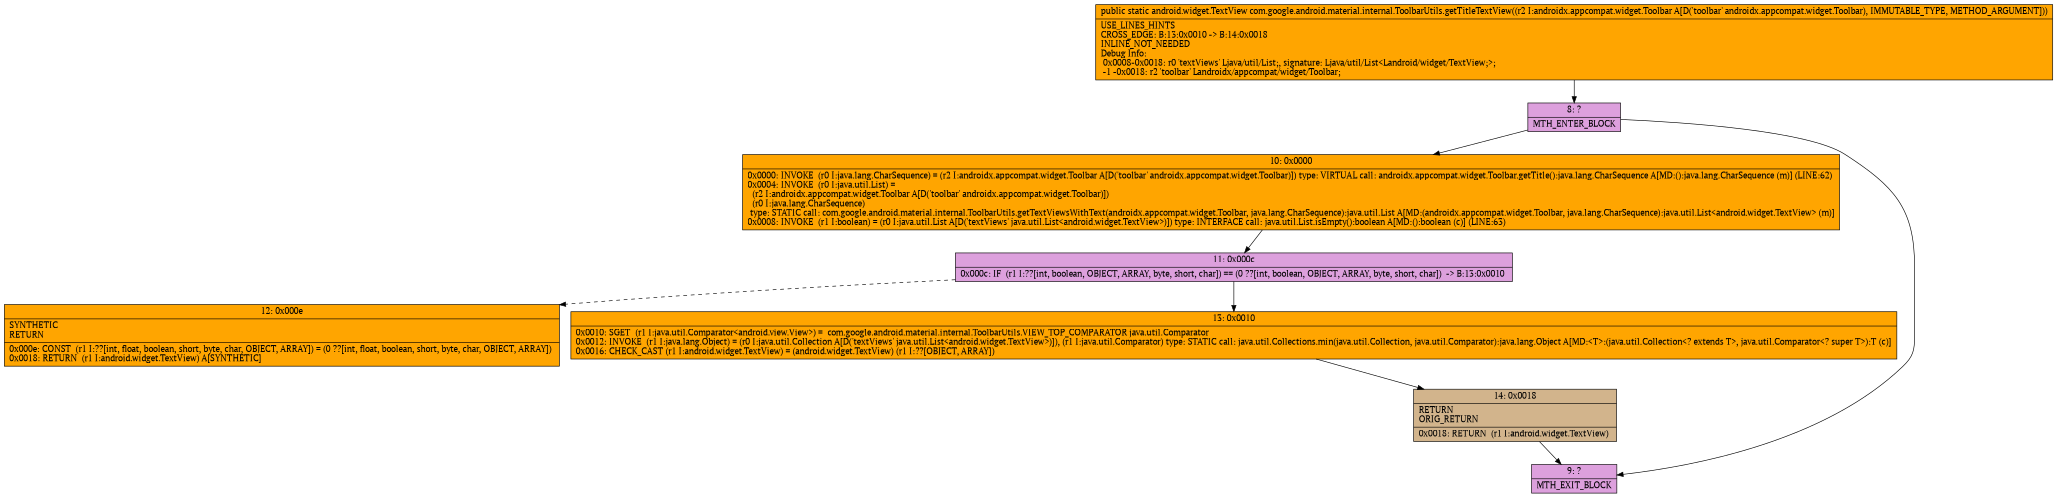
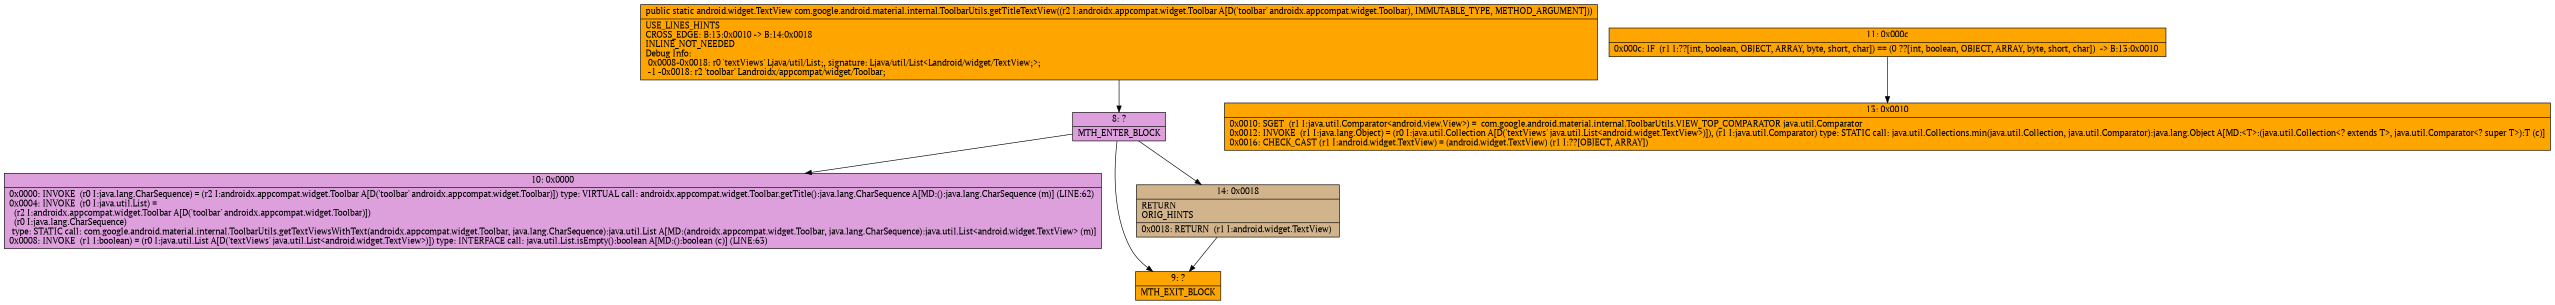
  digraph {
    fontname="PT Serif"
    node [fillcolor=orange fontname="PT Serif" shape=record style=filled]
    edge [fontname="PT Serif"]
    n1 [fillcolor=plum label="{8\:\ ?|MTH_ENTER_BLOCK\l}"]
-   n2 [label="{10\:\ 0x0000|0x0000: INVOKE  (r0 I:java.lang.CharSequence) = (r2 I:androidx.appcompat.widget.Toolbar A[D('toolbar' androidx.appcompat.widget.Toolbar)]) type: VIRTUAL call: androidx.appcompat.widget.Toolbar.getTitle():java.lang.CharSequence A[MD:():java.lang.CharSequence (m)] (LINE:62)\l0x0004: INVOKE  (r0 I:java.util.List) = \l  (r2 I:androidx.appcompat.widget.Toolbar A[D('toolbar' androidx.appcompat.widget.Toolbar)])\l  (r0 I:java.lang.CharSequence)\l type: STATIC call: com.google.android.material.internal.ToolbarUtils.getTextViewsWithText(androidx.appcompat.widget.Toolbar, java.lang.CharSequence):java.util.List A[MD:(androidx.appcompat.widget.Toolbar, java.lang.CharSequence):java.util.List\<android.widget.TextView\> (m)]\l0x0008: INVOKE  (r1 I:boolean) = (r0 I:java.util.List A[D('textViews' java.util.List\<android.widget.TextView\>)]) type: INTERFACE call: java.util.List.isEmpty():boolean A[MD:():boolean (c)] (LINE:63)\l}"]
-   n3 [fillcolor=plum label="{9\:\ ?|MTH_EXIT_BLOCK\l}"]
-   n4 [fillcolor=plum label="{11\:\ 0x000c|0x000c: IF  (r1 I:??[int, boolean, OBJECT, ARRAY, byte, short, char]) == (0 ??[int, boolean, OBJECT, ARRAY, byte, short, char])  \-\> B:13:0x0010 \l}"]
-   n5 [label="{12\:\ 0x000e|SYNTHETIC\lRETURN\l|0x000e: CONST  (r1 I:??[int, float, boolean, short, byte, char, OBJECT, ARRAY]) = (0 ??[int, float, boolean, short, byte, char, OBJECT, ARRAY]) \l0x0018: RETURN  (r1 I:android.widget.TextView) A[SYNTHETIC]\l}"]
+   n2 [fillcolor=plum label="{10\:\ 0x0000|0x0000: INVOKE  (r0 I:java.lang.CharSequence) = (r2 I:androidx.appcompat.widget.Toolbar A[D('toolbar' androidx.appcompat.widget.Toolbar)]) type: VIRTUAL call: androidx.appcompat.widget.Toolbar.getTitle():java.lang.CharSequence A[MD:():java.lang.CharSequence (m)] (LINE:62)\l0x0004: INVOKE  (r0 I:java.util.List) = \l  (r2 I:androidx.appcompat.widget.Toolbar A[D('toolbar' androidx.appcompat.widget.Toolbar)])\l  (r0 I:java.lang.CharSequence)\l type: STATIC call: com.google.android.material.internal.ToolbarUtils.getTextViewsWithText(androidx.appcompat.widget.Toolbar, java.lang.CharSequence):java.util.List A[MD:(androidx.appcompat.widget.Toolbar, java.lang.CharSequence):java.util.List\<android.widget.TextView\> (m)]\l0x0008: INVOKE  (r1 I:boolean) = (r0 I:java.util.List A[D('textViews' java.util.List\<android.widget.TextView\>)]) type: INTERFACE call: java.util.List.isEmpty():boolean A[MD:():boolean (c)] (LINE:63)\l}"]
+   n3 [label="{9\:\ ?|MTH_EXIT_BLOCK\l}"]
+   n4 [label="{11\:\ 0x000c|0x000c: IF  (r1 I:??[int, boolean, OBJECT, ARRAY, byte, short, char]) == (0 ??[int, boolean, OBJECT, ARRAY, byte, short, char])  \-\> B:13:0x0010 \l}"]
    n6 [label="{13\:\ 0x0010|0x0010: SGET  (r1 I:java.util.Comparator\<android.view.View\>) =  com.google.android.material.internal.ToolbarUtils.VIEW_TOP_COMPARATOR java.util.Comparator \l0x0012: INVOKE  (r1 I:java.lang.Object) = (r0 I:java.util.Collection A[D('textViews' java.util.List\<android.widget.TextView\>)]), (r1 I:java.util.Comparator) type: STATIC call: java.util.Collections.min(java.util.Collection, java.util.Comparator):java.lang.Object A[MD:\<T\>:(java.util.Collection\<? extends T\>, java.util.Comparator\<? super T\>):T (c)]\l0x0016: CHECK_CAST (r1 I:android.widget.TextView) = (android.widget.TextView) (r1 I:??[OBJECT, ARRAY]) \l}"]
-   n7 [fillcolor=tan label="{14\:\ 0x0018|RETURN\lORIG_RETURN\l|0x0018: RETURN  (r1 I:android.widget.TextView) \l}"]
+   n7 [fillcolor=tan label="{14\:\ 0x0018|RETURN\lORIG_HINTS\l|0x0018: RETURN  (r1 I:android.widget.TextView) \l}"]
    n8 [label="{public static android.widget.TextView com.google.android.material.internal.ToolbarUtils.getTitleTextView((r2 I:androidx.appcompat.widget.Toolbar A[D('toolbar' androidx.appcompat.widget.Toolbar), IMMUTABLE_TYPE, METHOD_ARGUMENT]))  | USE_LINES_HINTS\lCROSS_EDGE: B:13:0x0010 \-\> B:14:0x0018\lINLINE_NOT_NEEDED\lDebug Info:\l  0x0008\-0x0018: r0 'textViews' Ljava\/util\/List;, signature: Ljava\/util\/List\<Landroid\/widget\/TextView;\>;\l  \-1 \-0x0018: r2 'toolbar' Landroidx\/appcompat\/widget\/Toolbar;\l}"]
    n1 -> n2
    n1 -> n3
-   n2 -> n4
-   n4 -> n5 [style=dashed]
    n4 -> n6
-   n6 -> n7
+   n1 -> n7
    n7 -> n3
    n8 -> n1
  }
